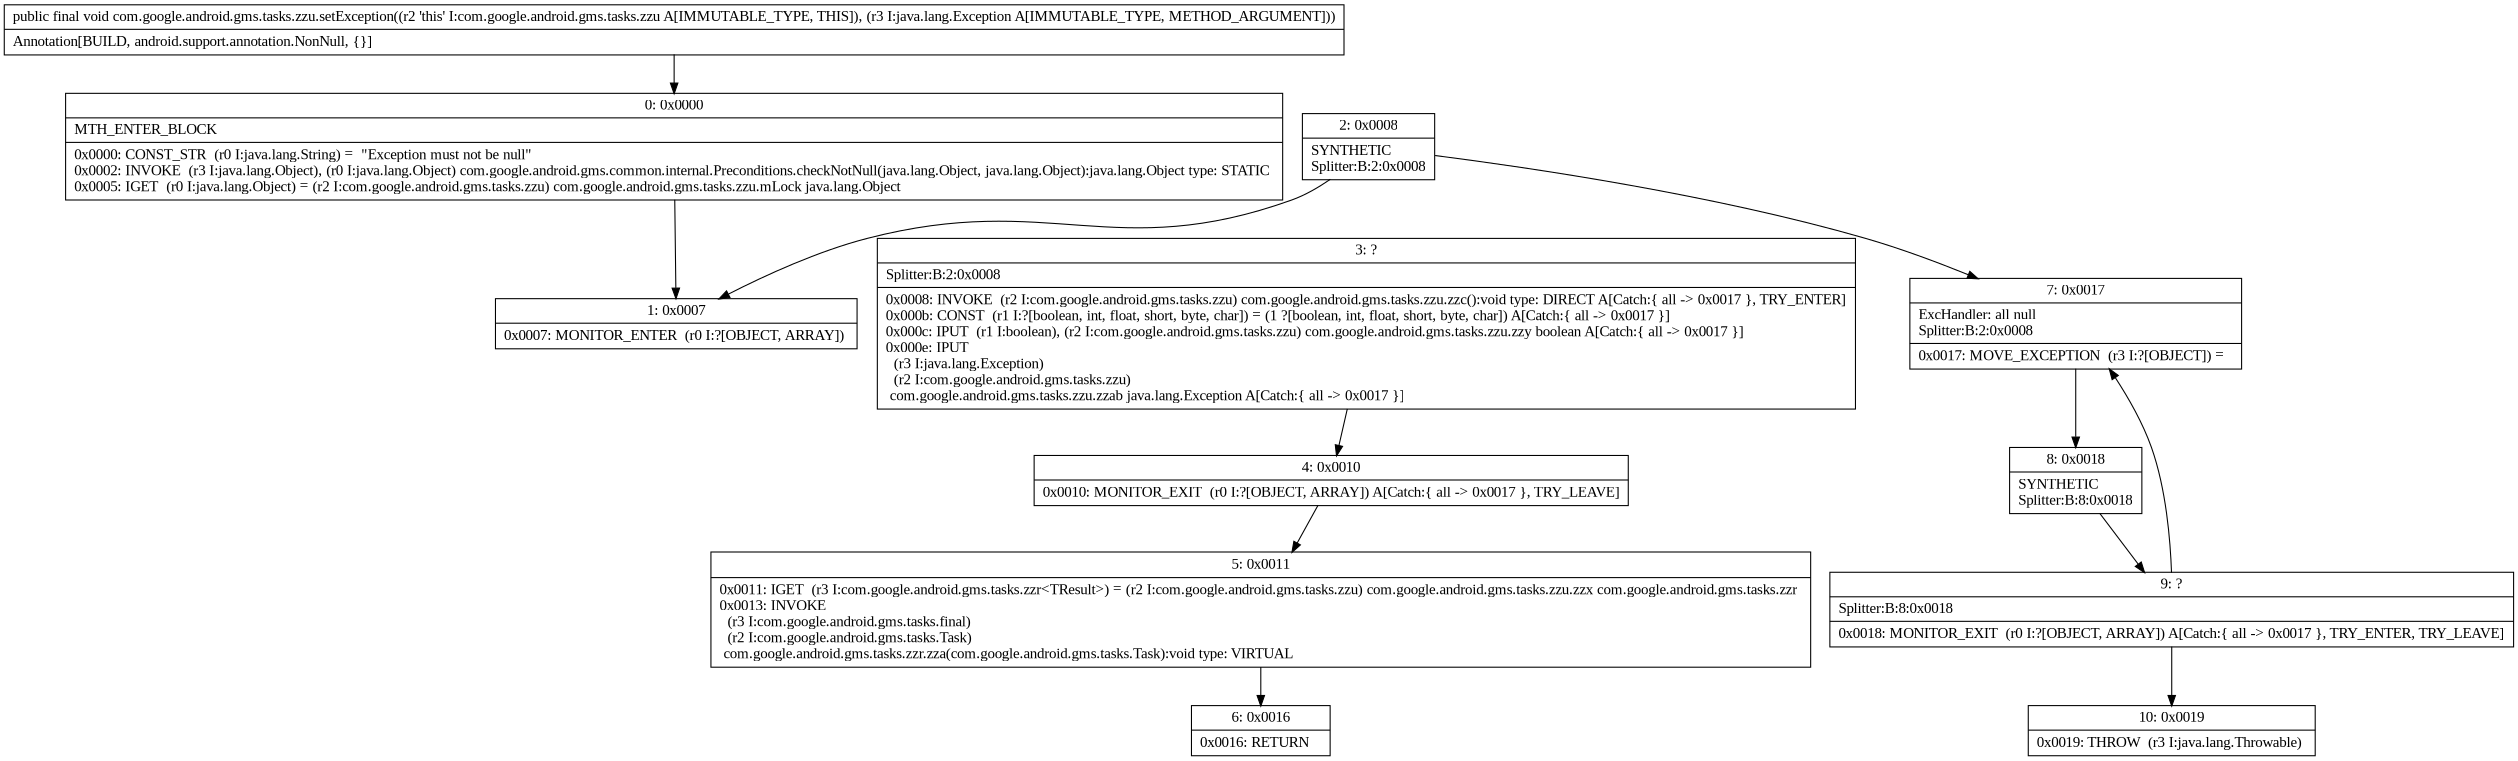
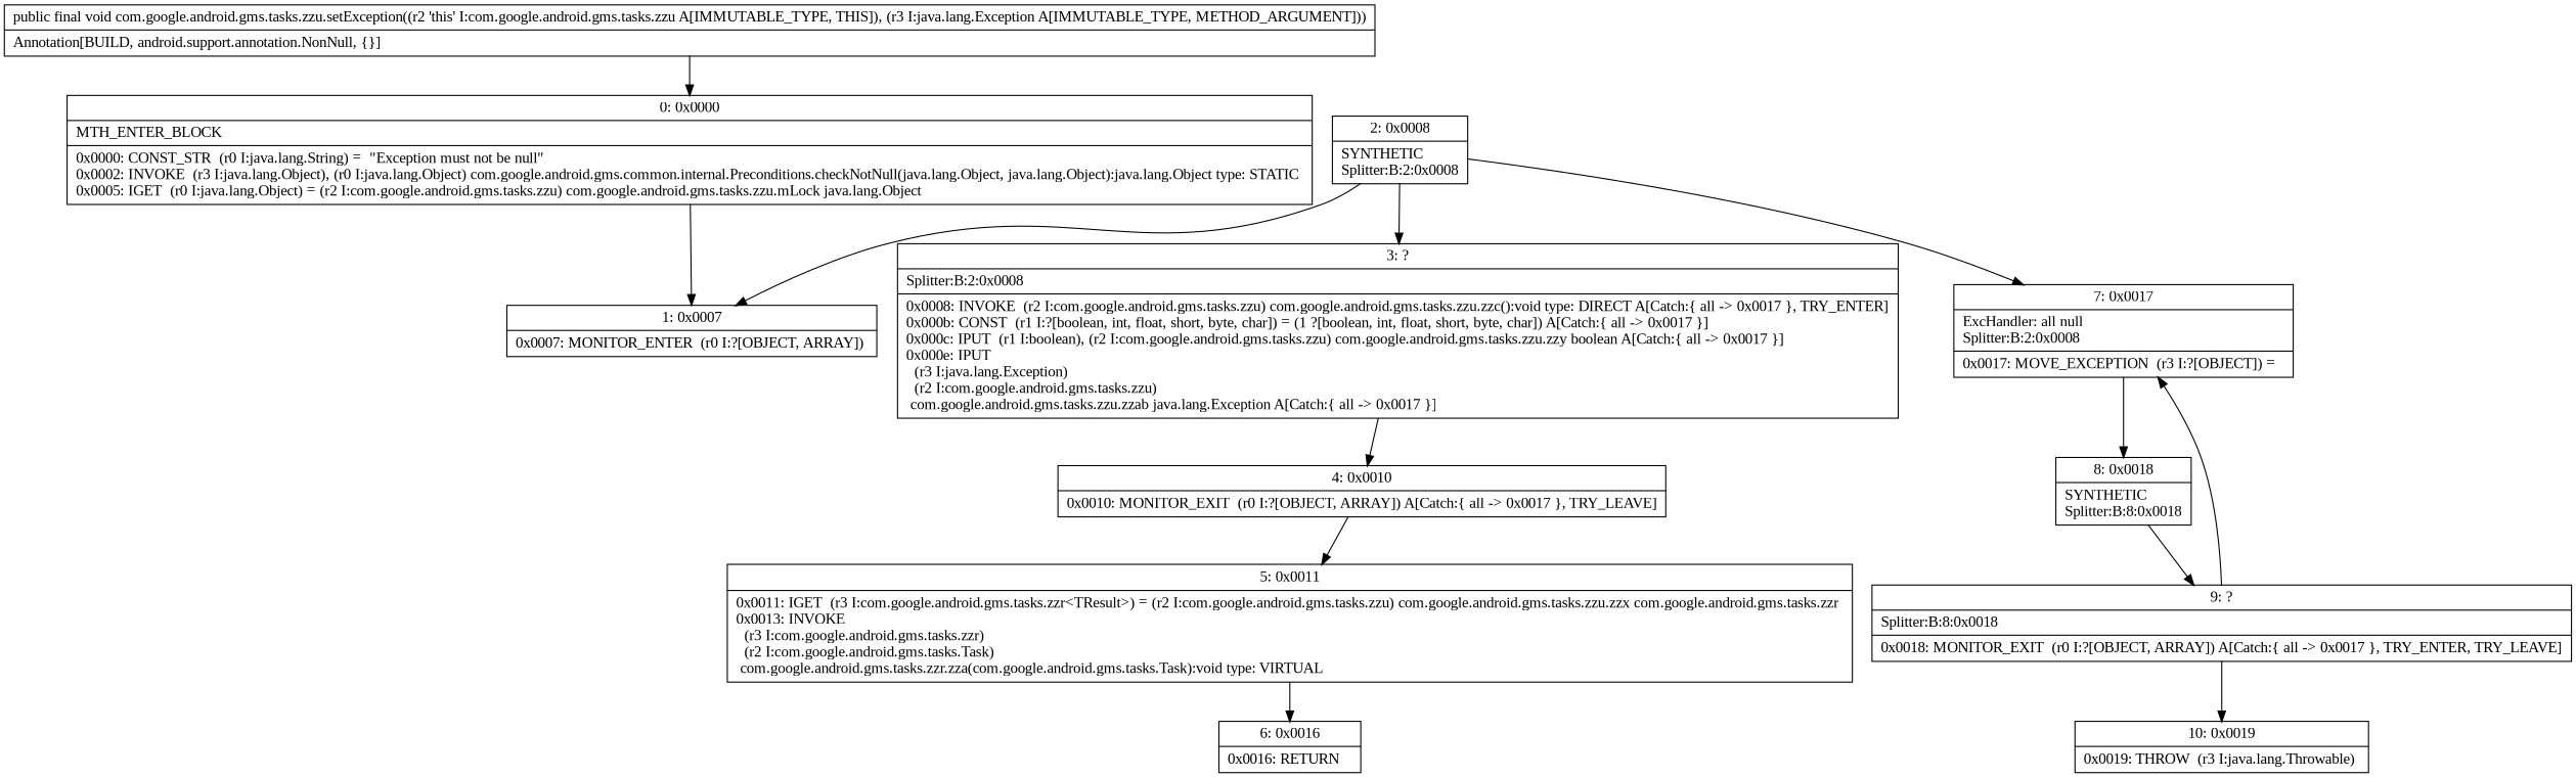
  digraph {
    fontname="Liberation Serif"
    node [fontname="Liberation Serif" shape=record]
    edge [fontname="Liberation Serif"]
    n1 [label="{0\:\ 0x0000|MTH_ENTER_BLOCK\l|0x0000: CONST_STR  (r0 I:java.lang.String) =  \"Exception must not be null\" \l0x0002: INVOKE  (r3 I:java.lang.Object), (r0 I:java.lang.Object) com.google.android.gms.common.internal.Preconditions.checkNotNull(java.lang.Object, java.lang.Object):java.lang.Object type: STATIC \l0x0005: IGET  (r0 I:java.lang.Object) = (r2 I:com.google.android.gms.tasks.zzu) com.google.android.gms.tasks.zzu.mLock java.lang.Object \l}"]
    n2 [label="{1\:\ 0x0007|0x0007: MONITOR_ENTER  (r0 I:?[OBJECT, ARRAY]) \l}"]
    n3 [label="{2\:\ 0x0008|SYNTHETIC\lSplitter:B:2:0x0008\l}"]
    n4 [label="{3\:\ ?|Splitter:B:2:0x0008\l|0x0008: INVOKE  (r2 I:com.google.android.gms.tasks.zzu) com.google.android.gms.tasks.zzu.zzc():void type: DIRECT A[Catch:\{ all \-\> 0x0017 \}, TRY_ENTER]\l0x000b: CONST  (r1 I:?[boolean, int, float, short, byte, char]) = (1 ?[boolean, int, float, short, byte, char]) A[Catch:\{ all \-\> 0x0017 \}]\l0x000c: IPUT  (r1 I:boolean), (r2 I:com.google.android.gms.tasks.zzu) com.google.android.gms.tasks.zzu.zzy boolean A[Catch:\{ all \-\> 0x0017 \}]\l0x000e: IPUT  \l  (r3 I:java.lang.Exception)\l  (r2 I:com.google.android.gms.tasks.zzu)\l com.google.android.gms.tasks.zzu.zzab java.lang.Exception A[Catch:\{ all \-\> 0x0017 \}]\l}"]
    n5 [label="{7\:\ 0x0017|ExcHandler: all null\lSplitter:B:2:0x0008\l|0x0017: MOVE_EXCEPTION  (r3 I:?[OBJECT]) =  \l}"]
    n6 [label="{4\:\ 0x0010|0x0010: MONITOR_EXIT  (r0 I:?[OBJECT, ARRAY]) A[Catch:\{ all \-\> 0x0017 \}, TRY_LEAVE]\l}"]
    n7 [label="{8\:\ 0x0018|SYNTHETIC\lSplitter:B:8:0x0018\l}"]
-   n8 [label="{5\:\ 0x0011|0x0011: IGET  (r3 I:com.google.android.gms.tasks.zzr\<TResult\>) = (r2 I:com.google.android.gms.tasks.zzu) com.google.android.gms.tasks.zzu.zzx com.google.android.gms.tasks.zzr \l0x0013: INVOKE  \l  (r3 I:com.google.android.gms.tasks.final)\l  (r2 I:com.google.android.gms.tasks.Task)\l com.google.android.gms.tasks.zzr.zza(com.google.android.gms.tasks.Task):void type: VIRTUAL \l}"]
+   n8 [label="{5\:\ 0x0011|0x0011: IGET  (r3 I:com.google.android.gms.tasks.zzr\<TResult\>) = (r2 I:com.google.android.gms.tasks.zzu) com.google.android.gms.tasks.zzu.zzx com.google.android.gms.tasks.zzr \l0x0013: INVOKE  \l  (r3 I:com.google.android.gms.tasks.zzr)\l  (r2 I:com.google.android.gms.tasks.Task)\l com.google.android.gms.tasks.zzr.zza(com.google.android.gms.tasks.Task):void type: VIRTUAL \l}"]
    n9 [label="{6\:\ 0x0016|0x0016: RETURN   \l}"]
    n10 [label="{9\:\ ?|Splitter:B:8:0x0018\l|0x0018: MONITOR_EXIT  (r0 I:?[OBJECT, ARRAY]) A[Catch:\{ all \-\> 0x0017 \}, TRY_ENTER, TRY_LEAVE]\l}"]
    n11 [label="{10\:\ 0x0019|0x0019: THROW  (r3 I:java.lang.Throwable) \l}"]
    n12 [label="{public final void com.google.android.gms.tasks.zzu.setException((r2 'this' I:com.google.android.gms.tasks.zzu A[IMMUTABLE_TYPE, THIS]), (r3 I:java.lang.Exception A[IMMUTABLE_TYPE, METHOD_ARGUMENT]))  | Annotation[BUILD, android.support.annotation.NonNull, \{\}]\l}"]
    n1 -> n2
    n3 -> n2
+   n3 -> n4
    n3 -> n5
    n4 -> n6
    n5 -> n7
    n6 -> n8
    n7 -> n10
    n8 -> n9
    n10 -> n5
    n10 -> n11
    n12 -> n1
  }
